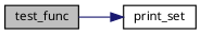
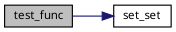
  digraph {
    rankdir=LR
    fontname="Noto Sans"
    node [color=black fontname="Noto Sans" fontsize=10 shape=record style=filled]
    n1 [fillcolor=grey75 fontcolor=black height=0.2 label=test_func width=0.4]
-   n2 [fillcolor=white height=0.2 label=print_set width=0.4]
+   n2 [fillcolor=white height=0.2 label=set_set width=0.4]
    n1 -> n2 [color=midnightblue fontname="Noto Sans" fontsize=10 labelfontname=Helvetica labelfontsize=10 style=solid]
  }
